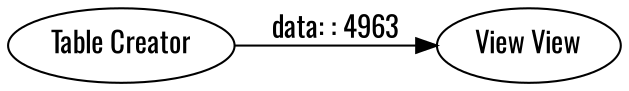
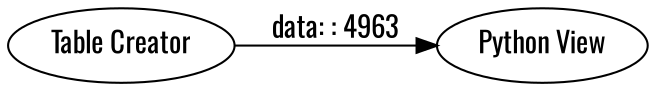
  digraph {
    rankdir=LR
    fontname=Oswald
    node [fontname=Oswald]
    n1 [label="Table Creator"]
-   n2 [label="View View"]
+   n2 [label="Python View"]
    n1 -> n2 [label="data: : 4963" fontname=Oswald]
  }
